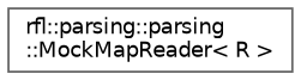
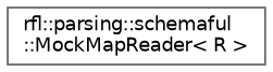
  digraph {
    rankdir=LR
-   n1 [color=grey40 fillcolor=white fontname=Helvetica fontsize=10 height=0.2 label="rfl::parsing::parsing\l::MockMapReader\< R \>" shape=box style=filled width=0.4]
+   n1 [color=grey40 fillcolor=white fontname=Helvetica fontsize=10 height=0.2 label="rfl::parsing::schemaful\l::MockMapReader\< R \>" shape=box style=filled width=0.4]
  }
